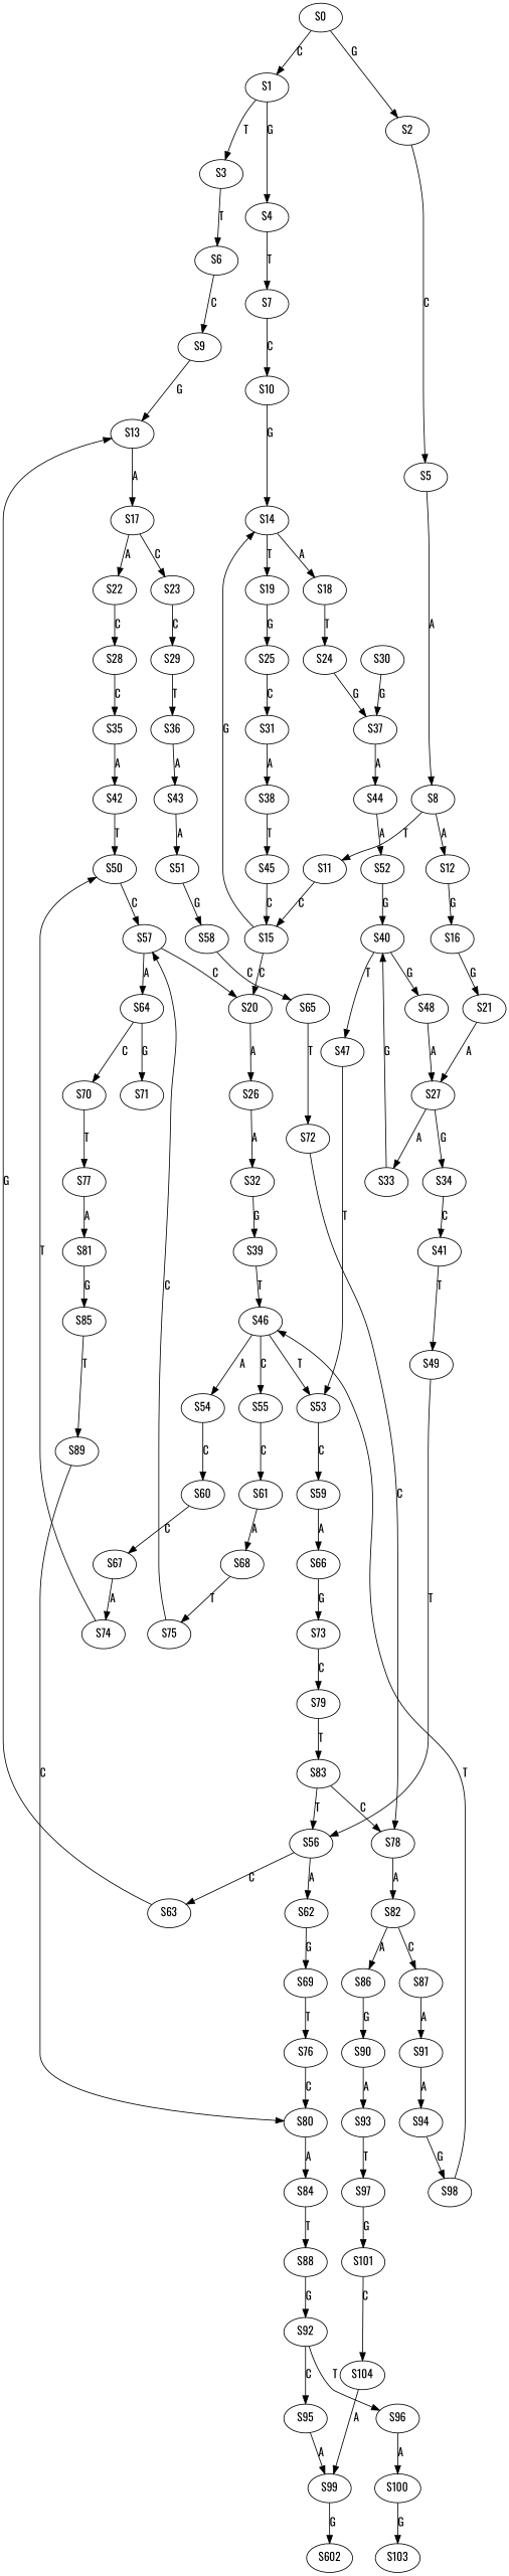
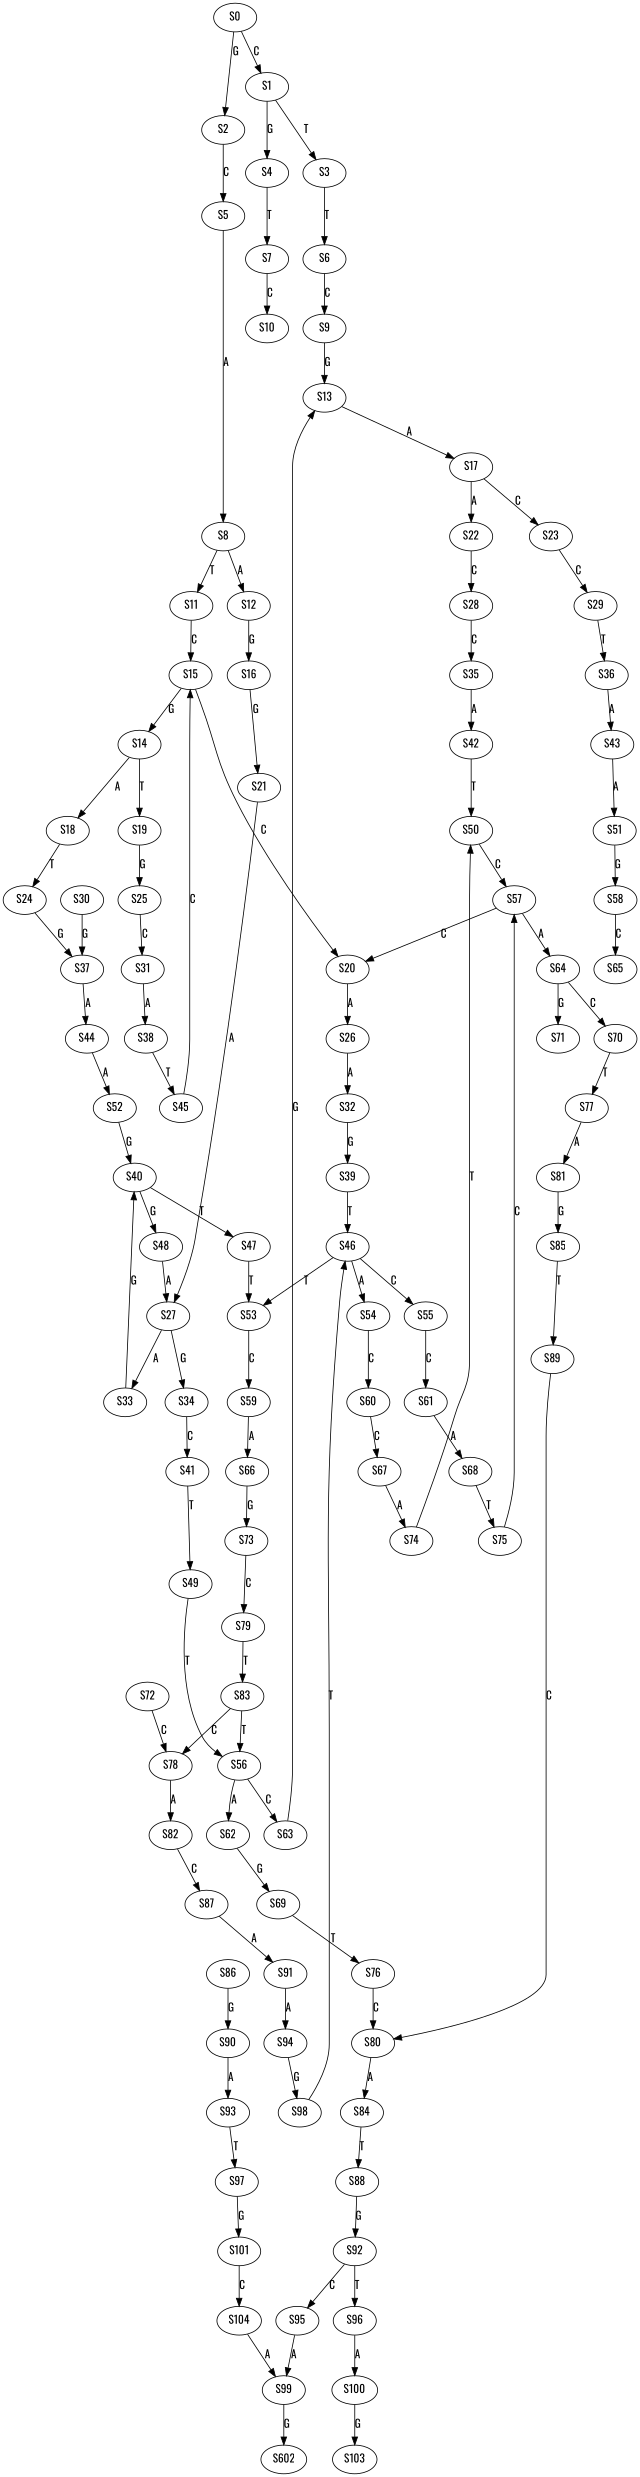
  strict digraph {
    fontname=Oswald
    node [fontname=Oswald]
    edge [fontname=Oswald]
    S0
    S1
    S2
    S3
    S4
    S5
    S6
    S7
    S8
    S9
    S10
    S11
    S12
    S13
    S14
    S15
    S16
    S17
    S18
    S19
    S20
    S21
    S22
    S23
    S24
    S25
    S26
    S27
    S28
    S29
    S37
    S31
    S32
    S33
    S34
    S35
    S36
    S30
    S38
    S39
    S40
    S41
    S42
    S43
    S44
    S45
    S46
    S47
    S48
    S49
    S50
    S51
    S52
    S53
    S54
    S55
    S56
    S57
    S58
    S59
    S60
    S61
    S62
    S63
    S64
    S65
    S66
    S67
    S68
    S69
    S70
    S71
    S72
    S73
    S74
    S75
    S76
    S77
    S78
    S79
    S80
    S81
    S82
    S83
    S84
    S85
    S86
    S87
    S88
    S89
    S90
    S91
    S92
    S93
    S94
    S95
    S96
    S97
    S98
    S99
    S100
    S101
    n103 [label=S602]
    S103
    S104
    S0 -> S1 [label=C]
    S0 -> S2 [label=G]
    S1 -> S3 [label=T]
    S1 -> S4 [label=G]
    S2 -> S5 [label=C]
    S3 -> S6 [label=T]
    S4 -> S7 [label=T]
    S5 -> S8 [label=A]
    S6 -> S9 [label=C]
    S7 -> S10 [label=C]
    S8 -> S11 [label=T]
    S8 -> S12 [label=A]
    S9 -> S13 [label=G]
-   S10 -> S14 [label=G]
    S11 -> S15 [label=C]
    S12 -> S16 [label=G]
    S13 -> S17 [label=A]
    S14 -> S18 [label=A]
    S14 -> S19 [label=T]
    S15 -> S14 [label=G]
    S15 -> S20 [label=C]
    S16 -> S21 [label=G]
    S17 -> S22 [label=A]
    S17 -> S23 [label=C]
    S18 -> S24 [label=T]
    S19 -> S25 [label=G]
    S20 -> S26 [label=A]
    S21 -> S27 [label=A]
    S22 -> S28 [label=C]
    S23 -> S29 [label=C]
    S24 -> S37 [label=G]
    S25 -> S31 [label=C]
    S26 -> S32 [label=A]
    S27 -> S33 [label=A]
    S27 -> S34 [label=G]
    S28 -> S35 [label=C]
    S29 -> S36 [label=T]
    S37 -> S44 [label=A]
    S31 -> S38 [label=A]
    S32 -> S39 [label=G]
    S33 -> S40 [label=G]
    S34 -> S41 [label=C]
    S35 -> S42 [label=A]
    S36 -> S43 [label=A]
    S30 -> S37 [label=G]
    S38 -> S45 [label=T]
    S39 -> S46 [label=T]
    S40 -> S47 [label=T]
    S40 -> S48 [label=G]
    S41 -> S49 [label=T]
    S42 -> S50 [label=T]
    S43 -> S51 [label=A]
    S44 -> S52 [label=A]
    S45 -> S15 [label=C]
    S46 -> S53 [label=T]
    S46 -> S54 [label=A]
    S46 -> S55 [label=C]
    S47 -> S53 [label=T]
    S48 -> S27 [label=A]
    S49 -> S56 [label=T]
    S50 -> S57 [label=C]
    S51 -> S58 [label=G]
    S52 -> S40 [label=G]
    S53 -> S59 [label=C]
    S54 -> S60 [label=C]
    S55 -> S61 [label=C]
    S56 -> S62 [label=A]
    S56 -> S63 [label=C]
    S57 -> S20 [label=C]
    S57 -> S64 [label=A]
    S58 -> S65 [label=C]
    S59 -> S66 [label=A]
    S60 -> S67 [label=C]
    S61 -> S68 [label=A]
    S62 -> S69 [label=G]
    S63 -> S13 [label=G]
    S64 -> S70 [label=C]
    S64 -> S71 [label=G]
-   S65 -> S72 [label=T]
    S66 -> S73 [label=G]
    S67 -> S74 [label=A]
    S68 -> S75 [label=T]
    S69 -> S76 [label=T]
    S70 -> S77 [label=T]
    S72 -> S78 [label=C]
    S73 -> S79 [label=C]
    S74 -> S50 [label=T]
    S75 -> S57 [label=C]
    S76 -> S80 [label=C]
    S77 -> S81 [label=A]
    S78 -> S82 [label=A]
    S79 -> S83 [label=T]
    S80 -> S84 [label=A]
    S81 -> S85 [label=G]
-   S82 -> S86 [label=A]
    S82 -> S87 [label=C]
    S83 -> S56 [label=T]
    S83 -> S78 [label=C]
    S84 -> S88 [label=T]
    S85 -> S89 [label=T]
    S86 -> S90 [label=G]
    S87 -> S91 [label=A]
    S88 -> S92 [label=G]
    S89 -> S80 [label=C]
    S90 -> S93 [label=A]
    S91 -> S94 [label=A]
    S92 -> S95 [label=C]
    S92 -> S96 [label=T]
    S93 -> S97 [label=T]
    S94 -> S98 [label=G]
    S95 -> S99 [label=A]
    S96 -> S100 [label=A]
    S97 -> S101 [label=G]
    S98 -> S46 [label=T]
    S99 -> n103 [label=G]
    S100 -> S103 [label=G]
    S101 -> S104 [label=C]
    S104 -> S99 [label=A]
  }
